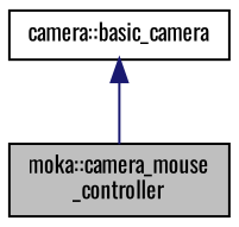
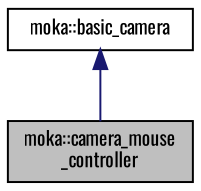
  digraph {
    fontname=Oswald
    node [color=black fontname=Oswald fontsize=10 shape=record style=filled]
    n1 [fillcolor=grey75 fontcolor=black height=0.2 label="moka::camera_mouse\l_controller" width=0.4]
-   n2 [fillcolor=white height=0.2 label="camera::basic_camera" width=0.4]
+   n2 [fillcolor=white height=0.2 label="moka::basic_camera" width=0.4]
    n2 -> n1 [color=midnightblue dir=back fontname=Oswald fontsize=10 labelfontname=Helvetica labelfontsize=10 style=solid]
  }
